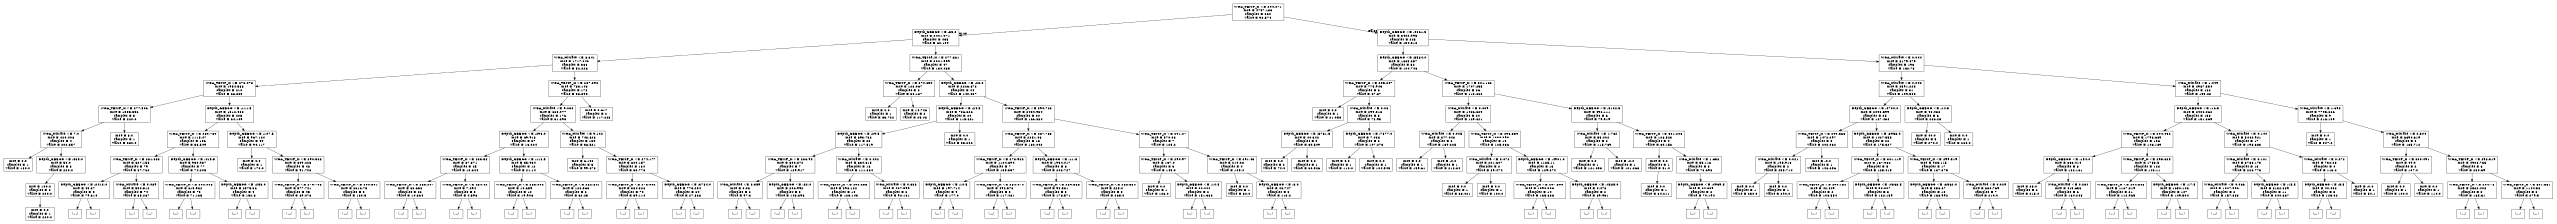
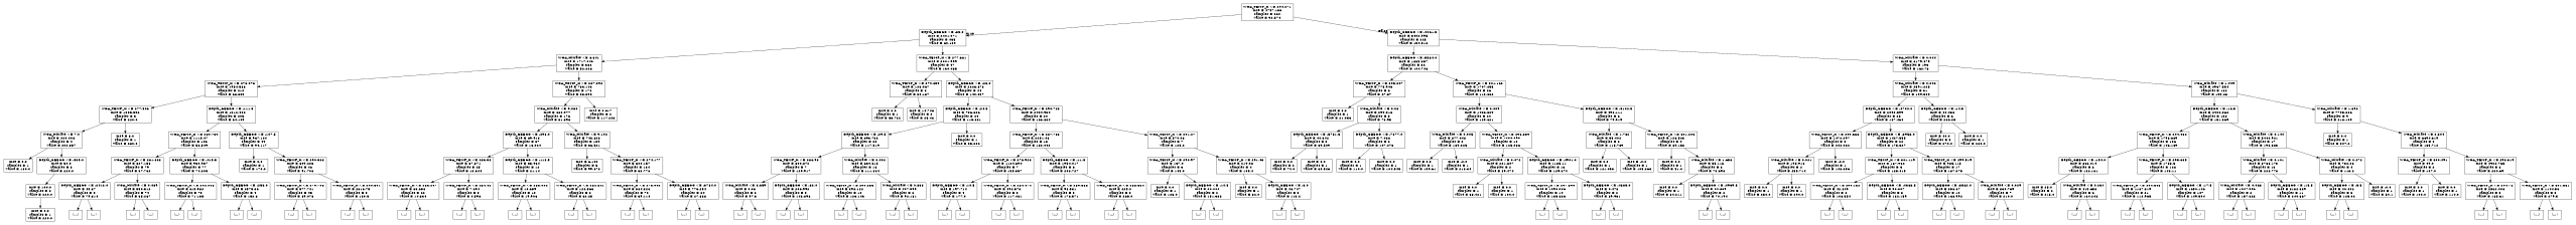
  digraph {
    fontname="DejaVu Serif"
    node [fontname="DejaVu Serif" shape=box]
    edge [fontname="DejaVu Serif"]
    n1 [label="WOA_TEMP_K <= 294.271\nmse = 4757.183\nsamples = 660\nvalue = 92.574"]
    n2 [label="Depth_GEBCO <= -35.0\nmse = 2401.971\nsamples = 435\nvalue = 60.109"]
    n3 [label="Depth_GEBCO <= -4861.5\nmse = 3402.995\nsamples = 225\nvalue = 154.518"]
    n4 [label="WOA_Nitrate <= 8.341\nmse = 1717.846\nsamples = 388\nvalue = 52.226"]
    n5 [label="WOA_TEMP_K <= 277.681\nmse = 3001.999\nsamples = 47\nvalue = 130.485"]
    n6 [label="Depth_GEBCO <= -5584.0\nmse = 1865.357\nsamples = 32\nvalue = 104.746"]
    n7 [label="WOA_Nitrate <= 0.044\nmse = 3179.479\nsamples = 193\nvalue = 162.76"]
    n8 [label="WOA_TEMP_K <= 278.478\nmse = 1954.588\nsamples = 210\nvalue = 68.335"]
    n9 [label="WOA_TEMP_K <= 287.892\nmse = 783.143\nsamples = 178\nvalue = 33.395"]
    n10 [label="WOA_TEMP_K <= 274.659\nmse = 123.067\nsamples = 3\nvalue = 30.187"]
    n11 [label="Depth_GEBCO <= -23.0\nmse = 2226.873\nsamples = 44\nvalue = 140.037"]
    n12 [label="WOA_TEMP_K <= 277.506\nmse = 1355.556\nsamples = 5\nvalue = 220.0"]
    n13 [label="Depth_GEBCO <= -111.5\nmse = 1312.488\nsamples = 205\nvalue = 64.109"]
    n14 [label="WOA_Nitrate <= 9.034\nmse = 668.977\nsamples = 176\nvalue = 31.893"]
    n15 [label="mse = 0.617\nsamples = 2\nvalue = 117.223"]
    n16 [label="WOA_Nitrate <= 7.0\nmse = 420.408\nsamples = 4\nvalue = 202.857"]
    n17 [label="mse = 8.0\nsamples = 1\nvalue = 280.0"]
    n18 [label="WOA_TEMP_K <= 289.789\nmse = 1115.47\nsamples = 156\nvalue = 56.549"]
    n19 [label="Depth_GEBCO <= -107.5\nmse = 967.124\nsamples = 49\nvalue = 94.117"]
    n20 [label="mse = 0.0\nsamples = 1\nvalue = 180.0"]
    n21 [label="Depth_GEBCO <= -535.0\nmse = 50.0\nsamples = 3\nvalue = 220.0"]
    n22 [label="mse = 100.0\nsamples = 2\nvalue = 220.0"]
    n23 [label="mse = 0.0\nsamples = 1\nvalue = 220.0"]
    n24 [label="WOA_TEMP_K <= 281.638\nmse = 627.158\nsamples = 79\nvalue = 37.762"]
    n25 [label="Depth_GEBCO <= -415.5\nmse = 930.937\nsamples = 77\nvalue = 74.205"]
    n26 [label="mse = 0.0\nsamples = 1\nvalue = 170.0"]
    n27 [label="WOA_TEMP_K <= 290.568\nmse = 809.223\nsamples = 48\nvalue = 91.708"]
    n28 [label="Depth_GEBCO <= -2412.0\nmse = 45.87\nsamples = 5\nvalue = 79.814"]
    n29 [label="WOA_Nitrate <= 0.089\nmse = 550.512\nsamples = 74\nvalue = 35.267"]
    n30 [label="WOA_TEMP_K <= 292.005\nmse = 615.982\nsamples = 73\nvalue = 71.135"]
    n31 [label="Depth_GEBCO <= -253.0\nmse = 2575.36\nsamples = 4\nvalue = 152.8"]
    n32 [label="(...)"]
    n33 [label="(...)"]
    n34 [label="(...)"]
    n35 [label="(...)"]
    n36 [label="(...)"]
    n37 [label="(...)"]
    n38 [label="(...)"]
    n39 [label="(...)"]
    n40 [label="WOA_TEMP_K <= 279.795\nmse = 577.741\nsamples = 45\nvalue = 89.078"]
    n41 [label="WOA_TEMP_K <= 290.591\nmse = 2616.75\nsamples = 3\nvalue = 130.5"]
    n42 [label="(...)"]
    n43 [label="(...)"]
    n44 [label="(...)"]
    n45 [label="(...)"]
    n46 [label="Depth_GEBCO <= -298.0\nmse = 69.918\nsamples = 37\nvalue = 16.024"]
    n47 [label="WOA_Nitrate <= 9.102\nmse = 748.828\nsamples = 139\nvalue = 36.521"]
    n48 [label="WOA_TEMP_K <= 283.58\nmse = 67.871\nsamples = 25\nvalue = 13.644"]
    n49 [label="Depth_GEBCO <= -118.5\nmse = 35.964\nsamples = 12\nvalue = 21.14"]
    n50 [label="mse = 6.108\nsamples = 5\nvalue = 99.678"]
    n51 [label="WOA_TEMP_K <= 274.177\nmse = 600.157\nsamples = 134\nvalue = 33.776"]
    n52 [label="WOA_TEMP_K <= 283.297\nmse = 63.658\nsamples = 22\nvalue = 14.834"]
    n53 [label="WOA_TEMP_K <= 284.42\nmse = 7.294\nsamples = 3\nvalue = 4.598"]
    n54 [label="WOA_TEMP_K <= 283.002\nmse = 10.659\nsamples = 10\nvalue = 19.906"]
    n55 [label="WOA_TEMP_K <= 282.841\nmse = 126.563\nsamples = 2\nvalue = 32.25"]
    n56 [label="(...)"]
    n57 [label="(...)"]
    n58 [label="(...)"]
    n59 [label="(...)"]
    n60 [label="(...)"]
    n61 [label="(...)"]
    n62 [label="(...)"]
    n63 [label="(...)"]
    n64 [label="WOA_TEMP_K <= 273.992\nmse = 384.326\nsamples = 70\nvalue = 39.114"]
    n65 [label="Depth_GEBCO <= -3784.0\nmse = 773.254\nsamples = 64\nvalue = 27.838"]
    n66 [label="(...)"]
    n67 [label="(...)"]
    n68 [label="(...)"]
    n69 [label="(...)"]
    n70 [label="mse = 0.0\nsamples = 1\nvalue = 53.722"]
    n71 [label="mse = 14.746\nsamples = 2\nvalue = 25.48"]
    n72 [label="Depth_GEBCO <= -24.5\nmse = 786.826\nsamples = 24\nvalue = 115.631"]
    n73 [label="WOA_TEMP_K <= 290.728\nmse = 2434.934\nsamples = 20\nvalue = 166.884"]
    n74 [label="Depth_GEBCO <= -29.5\nmse = 693.733\nsamples = 23\nvalue = 117.519"]
    n75 [label="mse = 0.0\nsamples = 1\nvalue = 55.202"]
    n76 [label="WOA_TEMP_K <= 287.783\nmse = 2251.46\nsamples = 13\nvalue = 182.042"]
    n77 [label="WOA_TEMP_K <= 291.27\nmse = 570.08\nsamples = 7\nvalue = 125.2"]
    n78 [label="WOA_TEMP_K <= 286.93\nmse = 600.872\nsamples = 7\nvalue = 129.917"]
    n79 [label="WOA_Nitrate <= 0.402\nmse = 634.315\nsamples = 16\nvalue = 111.884"]
    n80 [label="WOA_Nitrate <= 3.359\nmse = 0.08\nsamples = 2\nvalue = 97.3"]
    n81 [label="Depth_GEBCO <= -32.0\nmse = 206.992\nsamples = 5\nvalue = 143.896"]
    n82 [label="WOA_TEMP_K <= 290.253\nmse = 398.122\nsamples = 10\nvalue = 123.143"]
    n83 [label="WOA_Nitrate <= 0.833\nmse = 437.599\nsamples = 6\nvalue = 92.181"]
    n84 [label="(...)"]
    n85 [label="(...)"]
    n86 [label="(...)"]
    n87 [label="(...)"]
    n88 [label="(...)"]
    n89 [label="(...)"]
    n90 [label="(...)"]
    n91 [label="(...)"]
    n92 [label="WOA_TEMP_K <= 278.928\nmse = 1124.694\nsamples = 7\nvalue = 155.357"]
    n93 [label="Depth_GEBCO <= -11.5\nmse = 1954.017\nsamples = 6\nvalue = 208.727"]
    n94 [label="WOA_TEMP_K <= 290.97\nmse = 137.0\nsamples = 3\nvalue = 145.0"]
    n95 [label="WOA_TEMP_K <= 291.43\nmse = 219.08\nsamples = 4\nvalue = 105.4"]
    n96 [label="Depth_GEBCO <= -10.5\nmse = 197.714\nsamples = 4\nvalue = 177.0"]
    n97 [label="WOA_TEMP_K <= 284.474\nmse = 492.576\nsamples = 3\nvalue = 117.481"]
    n98 [label="WOA_TEMP_K <= 289.566\nmse = 98.531\nsamples = 3\nvalue = 176.571"]
    n99 [label="WOA_TEMP_K <= 288.534\nmse = 225.0\nsamples = 3\nvalue = 265.0"]
    n100 [label="(...)"]
    n101 [label="(...)"]
    n102 [label="(...)"]
    n103 [label="(...)"]
    n104 [label="(...)"]
    n105 [label="(...)"]
    n106 [label="(...)"]
    n107 [label="(...)"]
    n108 [label="mse = 0.0\nsamples = 1\nvalue = 126.0"]
    n109 [label="Depth_GEBCO <= -14.5\nmse = 22.222\nsamples = 2\nvalue = 151.333"]
    n110 [label="mse = 0.0\nsamples = 1\nvalue = 82.0"]
    n111 [label="Depth_GEBCO <= -3.0\nmse = 48.747\nsamples = 3\nvalue = 113.2"]
    n112 [label="(...)"]
    n113 [label="(...)"]
    n114 [label="(...)"]
    n115 [label="(...)"]
    n116 [label="WOA_TEMP_K <= 295.207\nmse = 775.943\nsamples = 6\nvalue = 67.37"]
    n117 [label="WOA_TEMP_K <= 301.162\nmse = 1707.255\nsamples = 26\nvalue = 113.862"]
    n118 [label="WOA_Nitrate <= 0.042\nmse = 2591.225\nsamples = 31\nvalue = 199.585"]
    n119 [label="WOA_Nitrate <= 1.449\nmse = 2967.554\nsamples = 162\nvalue = 155.28"]
    n120 [label="mse = 0.0\nsamples = 1\nvalue = 21.053"]
    n121 [label="WOA_Nitrate <= 0.08\nmse = 299.513\nsamples = 5\nvalue = 78.95"]
    n122 [label="WOA_Nitrate <= 0.009\nmse = 1486.329\nsamples = 20\nvalue = 129.621"]
    n123 [label="Depth_GEBCO <= -5102.5\nmse = 496.111\nsamples = 6\nvalue = 79.919"]
    n124 [label="Depth_GEBCO <= -5781.5\nmse = 40.342\nsamples = 3\nvalue = 69.509"]
    n125 [label="Depth_GEBCO <= -7877.0\nmse = 7.438\nsamples = 2\nvalue = 107.273"]
    n126 [label="mse = 0.0\nsamples = 2\nvalue = 74.0"]
    n127 [label="mse = 0.0\nsamples = 1\nvalue = 60.526"]
    n128 [label="mse = 0.0\nsamples = 1\nvalue = 110.0"]
    n129 [label="mse = 0.0\nsamples = 1\nvalue = 104.545"]
    n130 [label="WOA_Nitrate <= 0.005\nmse = 877.048\nsamples = 2\nvalue = 189.225"]
    n131 [label="WOA_TEMP_K <= 296.839\nmse = 1238.893\nsamples = 18\nvalue = 125.036"]
    n132 [label="WOA_Nitrate <= 1.782\nmse = 55.402\nsamples = 2\nvalue = 115.789"]
    n133 [label="WOA_TEMP_K <= 301.203\nmse = 126.523\nsamples = 4\nvalue = 69.158"]
    n134 [label="mse = 0.0\nsamples = 1\nvalue = 159.61"]
    n135 [label="mse = -0.0\nsamples = 1\nvalue = 218.84"]
    n136 [label="WOA_Nitrate <= 0.072\nmse = 221.607\nsamples = 2\nvalue = 89.474"]
    n137 [label="Depth_GEBCO <= -4901.0\nmse = 1185.11\nsamples = 16\nvalue = 129.674"]
    n138 [label="mse = 0.0\nsamples = 1\nvalue = 68.421"]
    n139 [label="mse = 0.0\nsamples = 1\nvalue = 100.0"]
    n140 [label="WOA_TEMP_K <= 297.599\nmse = 1090.336\nsamples = 14\nvalue = 135.636"]
    n141 [label="Depth_GEBCO <= -4885.0\nmse = 0.478\nsamples = 2\nvalue = 89.931"]
    n142 [label="(...)"]
    n143 [label="(...)"]
    n144 [label="(...)"]
    n145 [label="(...)"]
    n146 [label="mse = 0.0\nsamples = 1\nvalue = 121.053"]
-   n147 [label="mse = -0.0\nsamples = 1\nvalue = 101.263"]
+   n147 [label="mse = -0.0\nsamples = 1\nvalue = 105.263"]
    n148 [label="mse = 0.0\nsamples = 1\nvalue = 51.0"]
    n149 [label="WOA_Nitrate <= 1.658\nmse = 55.116\nsamples = 3\nvalue = 73.698"]
    n150 [label="Depth_GEBCO <= -4939.5\nmse = 24.369\nsamples = 2\nvalue = 70.194"]
    n151 [label="mse = 0.0\nsamples = 1\nvalue = 84.211"]
    n152 [label="(...)"]
    n153 [label="(...)"]
    n154 [label="Depth_GEBCO <= -4700.0\nmse = 2098.599\nsamples = 25\nvalue = 187.464"]
    n155 [label="Depth_GEBCO <= -14.5\nmse = 48.438\nsamples = 6\nvalue = 266.25"]
    n156 [label="Depth_GEBCO <= -16.5\nmse = 2406.062\nsamples = 153\nvalue = 151.369"]
    n157 [label="WOA_Nitrate <= 1.693\nmse = 7795.666\nsamples = 9\nvalue = 218.109"]
    n158 [label="WOA_TEMP_K <= 299.566\nmse = 1472.297\nsamples = 3\nvalue = 242.082"]
    n159 [label="Depth_GEBCO <= -3958.0\nmse = 1427.555\nsamples = 22\nvalue = 175.327"]
    n160 [label="mse = 40.0\nsamples = 5\nvalue = 270.0"]
    n161 [label="mse = 0.0\nsamples = 1\nvalue = 260.0"]
    n162 [label="WOA_Nitrate <= 0.021\nmse = 195.918\nsamples = 2\nvalue = 255.714"]
    n163 [label="mse = -0.0\nsamples = 1\nvalue = 146.656"]
    n164 [label="WOA_TEMP_K <= 301.119\nmse = 167.962\nsamples = 5\nvalue = 125.415"]
    n165 [label="WOA_TEMP_K <= 299.519\nmse = 985.115\nsamples = 17\nvalue = 187.375"]
    n166 [label="mse = 0.0\nsamples = 1\nvalue = 250.0"]
    n167 [label="mse = 0.0\nsamples = 1\nvalue = 290.0"]
    n168 [label="WOA_TEMP_K <= 299.152\nmse = 42.849\nsamples = 2\nvalue = 108.554"]
    n169 [label="Depth_GEBCO <= -4368.5\nmse = 58.807\nsamples = 3\nvalue = 132.159"]
    n170 [label="Depth_GEBCO <= -3562.0\nmse = 356.67\nsamples = 10\nvalue = 168.992"]
    n171 [label="WOA_Nitrate <= 0.029\nmse = 830.769\nsamples = 7\nvalue = 210.0"]
    n172 [label="(...)"]
    n173 [label="(...)"]
    n174 [label="(...)"]
    n175 [label="(...)"]
    n176 [label="(...)"]
    n177 [label="(...)"]
    n178 [label="(...)"]
    n179 [label="(...)"]
    n180 [label="WOA_TEMP_K <= 294.452\nmse = 1798.689\nsamples = 136\nvalue = 146.169"]
    n181 [label="WOA_Nitrate <= 0.144\nmse = 5442.921\nsamples = 17\nvalue = 198.383"]
    n182 [label="mse = 0.0\nsamples = 1\nvalue = 307.2"]
    n183 [label="WOA_Nitrate <= 2.304\nmse = 6694.619\nsamples = 8\nvalue = 185.712"]
    n184 [label="Depth_GEBCO <= -154.0\nmse = 866.014\nsamples = 8\nvalue = 182.161"]
    n185 [label="WOA_TEMP_K <= 295.635\nmse = 1758.5\nsamples = 128\nvalue = 143.11"]
    n186 [label="WOA_Nitrate <= 0.101\nmse = 3788.173\nsamples = 13\nvalue = 226.778"]
    n187 [label="WOA_Nitrate <= 0.272\nmse = 732.23\nsamples = 4\nvalue = 113.2"]
    n188 [label="mse = 25.0\nsamples = 2\nvalue = 215.0"]
    n189 [label="WOA_Nitrate <= 0.234\nmse = 415.658\nsamples = 6\nvalue = 164.248"]
    n190 [label="WOA_TEMP_K <= 294.645\nmse = 1167.819\nsamples = 21\nvalue = 112.965"]
    n191 [label="Depth_GEBCO <= -17.5\nmse = 1650.146\nsamples = 107\nvalue = 149.504"]
    n192 [label="(...)"]
    n193 [label="(...)"]
    n194 [label="(...)"]
    n195 [label="(...)"]
    n196 [label="(...)"]
    n197 [label="(...)"]
    n198 [label="WOA_Nitrate <= 0.066\nmse = 1027.556\nsamples = 2\nvalue = 157.333"]
    n199 [label="Depth_GEBCO <= -15.5\nmse = 3182.889\nsamples = 11\nvalue = 240.667"]
    n200 [label="Depth_GEBCO <= -5.5\nmse = 40.402\nsamples = 3\nvalue = 125.02"]
    n201 [label="mse = -0.0\nsamples = 1\nvalue = 54.1"]
    n202 [label="(...)"]
    n203 [label="(...)"]
    n204 [label="(...)"]
    n205 [label="(...)"]
    n206 [label="(...)"]
    n207 [label="(...)"]
    n208 [label="WOA_TEMP_K <= 300.491\nmse = 49.0\nsamples = 2\nvalue = 107.0"]
    n209 [label="WOA_TEMP_K <= 298.319\nmse = 4928.765\nsamples = 6\nvalue = 230.69"]
    n210 [label="mse = 0.0\nsamples = 1\nvalue = 100.0"]
    n211 [label="mse = 0.0\nsamples = 1\nvalue = 114.0"]
    n212 [label="WOA_TEMP_K <= 294.78\nmse = 2562.408\nsamples = 3\nvalue = 165.61"]
    n213 [label="WOA_TEMP_K <= 301.661\nmse = 1144.56\nsamples = 3\nvalue = 279.5"]
    n214 [label="(...)"]
    n215 [label="(...)"]
    n216 [label="(...)"]
    n217 [label="(...)"]
    n1 -> n2 [headlabel=True labelangle=45 labeldistance=2.5]
    n1 -> n3 [headlabel=False labelangle=-45 labeldistance=2.5]
    n2 -> n4
    n2 -> n5
    n3 -> n6
    n3 -> n7
    n4 -> n8
    n4 -> n9
    n5 -> n10
    n5 -> n11
    n6 -> n116
    n6 -> n117
    n7 -> n118
    n7 -> n119
    n8 -> n12
    n8 -> n13
    n9 -> n14
    n9 -> n15
    n10 -> n70
    n10 -> n71
    n11 -> n72
    n11 -> n73
    n12 -> n16
    n12 -> n17
    n13 -> n18
    n13 -> n19
    n14 -> n46
    n14 -> n47
    n16 -> n20
    n16 -> n21
    n18 -> n24
    n18 -> n25
    n19 -> n26
    n19 -> n27
    n21 -> n22
    n22 -> n23
    n24 -> n28
    n24 -> n29
    n25 -> n30
    n25 -> n31
    n27 -> n40
    n27 -> n41
    n28 -> n32
    n28 -> n33
    n29 -> n34
    n29 -> n35
    n30 -> n36
    n30 -> n37
    n31 -> n38
    n31 -> n39
    n40 -> n42
    n40 -> n43
    n41 -> n44
    n41 -> n45
    n46 -> n48
    n46 -> n49
    n47 -> n50
    n47 -> n51
    n48 -> n52
    n48 -> n53
    n49 -> n54
    n49 -> n55
    n51 -> n64
    n51 -> n65
    n52 -> n56
    n52 -> n57
    n53 -> n58
    n53 -> n59
    n54 -> n60
    n54 -> n61
    n55 -> n62
    n55 -> n63
    n64 -> n66
    n64 -> n67
    n65 -> n68
    n65 -> n69
    n72 -> n74
    n72 -> n75
    n73 -> n76
    n73 -> n77
    n74 -> n78
    n74 -> n79
    n76 -> n92
    n76 -> n93
    n77 -> n94
    n77 -> n95
    n78 -> n80
    n78 -> n81
    n79 -> n82
    n79 -> n83
    n80 -> n84
    n80 -> n85
    n81 -> n86
    n81 -> n87
    n82 -> n88
    n82 -> n89
    n83 -> n90
    n83 -> n91
    n92 -> n96
    n92 -> n97
    n93 -> n98
    n93 -> n99
    n94 -> n108
    n94 -> n109
    n95 -> n110
    n95 -> n111
    n96 -> n100
    n96 -> n101
    n97 -> n102
    n97 -> n103
    n98 -> n104
    n98 -> n105
    n99 -> n106
    n99 -> n107
    n109 -> n112
    n109 -> n113
    n111 -> n114
    n111 -> n115
    n116 -> n120
    n116 -> n121
    n117 -> n122
    n117 -> n123
    n118 -> n154
    n118 -> n155
    n119 -> n156
    n119 -> n157
    n121 -> n124
    n121 -> n125
    n122 -> n130
    n122 -> n131
    n123 -> n132
    n123 -> n133
    n124 -> n126
    n124 -> n127
    n125 -> n128
    n125 -> n129
    n130 -> n134
    n130 -> n135
    n131 -> n136
    n131 -> n137
    n132 -> n146
    n132 -> n147
    n133 -> n148
    n133 -> n149
    n136 -> n138
    n136 -> n139
    n137 -> n140
    n137 -> n141
    n140 -> n142
    n140 -> n143
    n141 -> n144
    n141 -> n145
    n149 -> n150
-   n148 -> n151
+   n149 -> n151
    n150 -> n152
    n150 -> n153
    n154 -> n158
    n154 -> n159
    n155 -> n160
    n155 -> n161
    n156 -> n180
    n156 -> n181
    n157 -> n182
    n157 -> n183
    n158 -> n162
    n158 -> n163
    n159 -> n164
    n159 -> n165
    n162 -> n166
    n162 -> n167
    n164 -> n168
    n164 -> n169
    n165 -> n170
    n165 -> n171
    n168 -> n172
    n168 -> n173
    n169 -> n174
    n169 -> n175
    n170 -> n176
    n170 -> n177
    n171 -> n178
    n171 -> n179
    n180 -> n184
    n180 -> n185
    n181 -> n186
    n181 -> n187
    n183 -> n208
    n183 -> n209
    n184 -> n188
    n184 -> n189
    n185 -> n190
    n185 -> n191
    n186 -> n198
    n186 -> n199
    n187 -> n200
    n187 -> n201
    n189 -> n192
    n189 -> n193
    n190 -> n194
    n190 -> n195
    n191 -> n196
    n191 -> n197
    n198 -> n202
    n198 -> n203
    n199 -> n204
    n199 -> n205
    n200 -> n206
    n200 -> n207
    n208 -> n210
    n208 -> n211
    n209 -> n212
    n209 -> n213
    n212 -> n214
    n212 -> n215
    n213 -> n216
    n213 -> n217
  }
